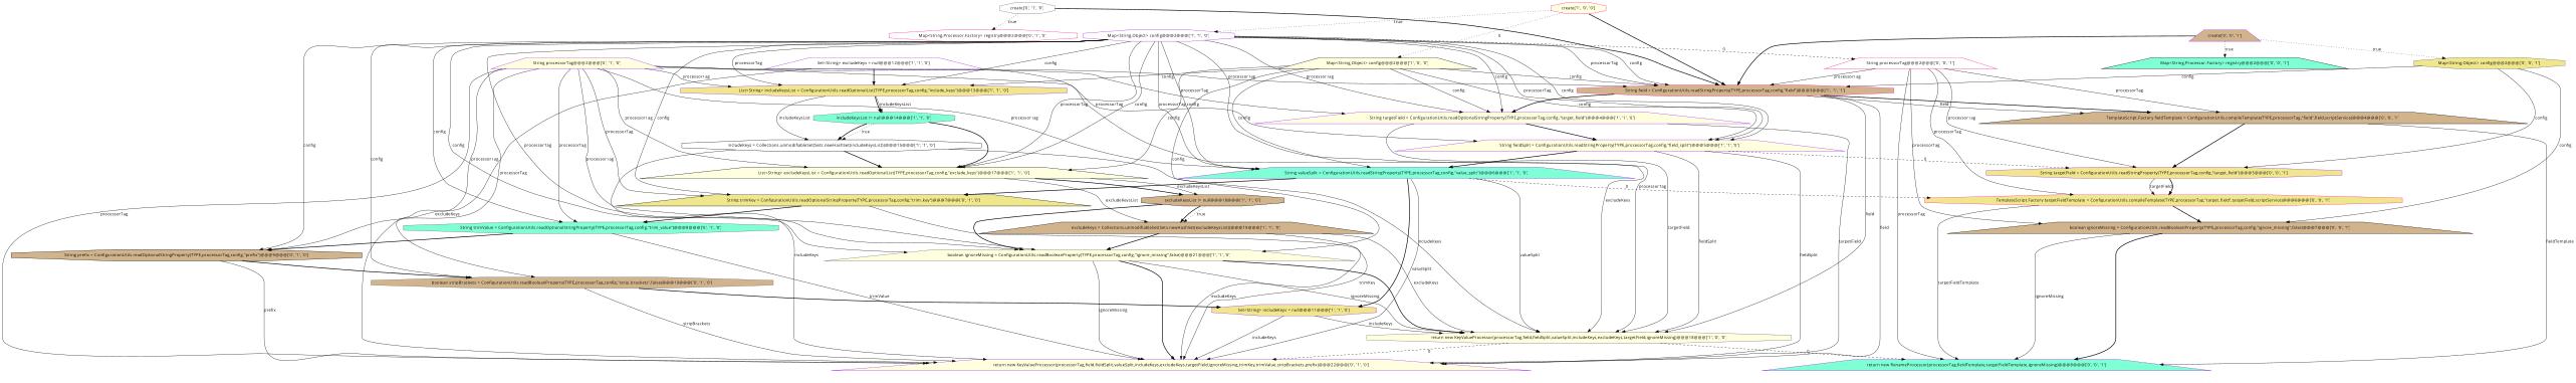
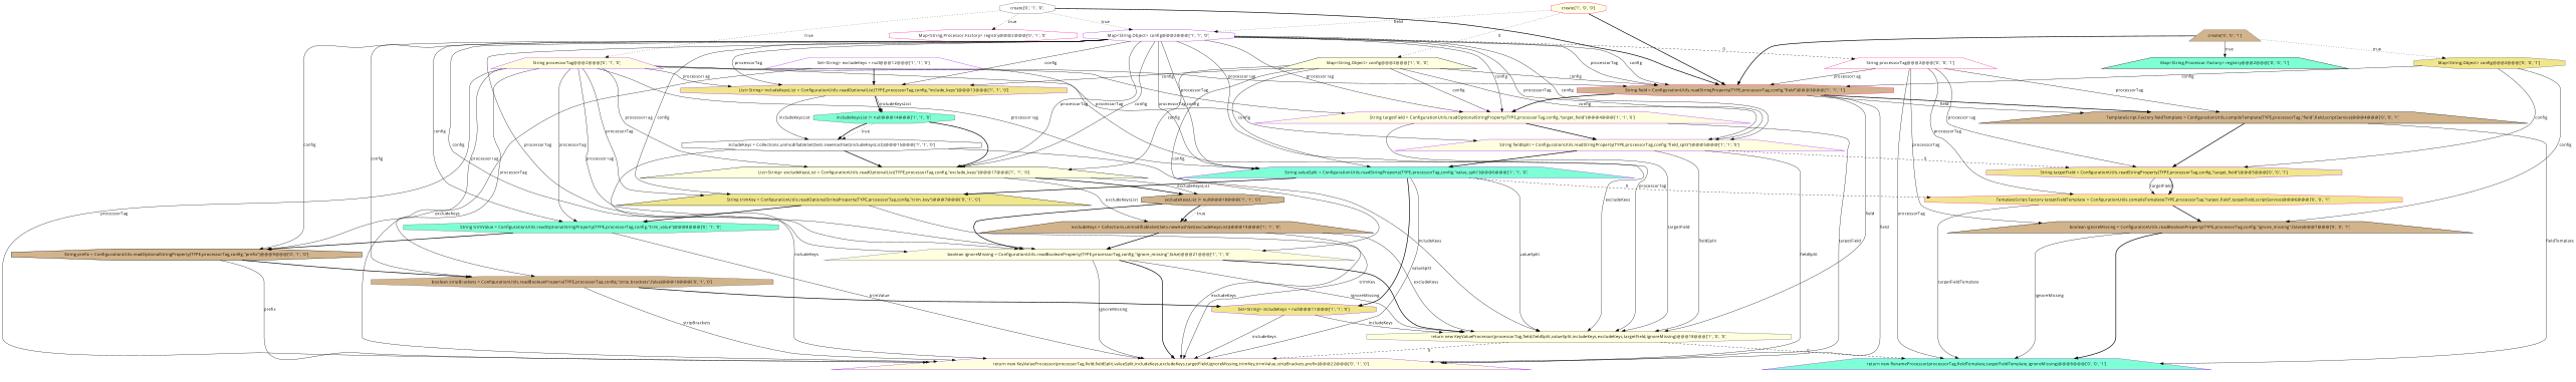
  digraph {
    fontname="Open Sans"
    node [color=purple fillcolor=lightyellow fontname="Open Sans" shape=octagon style=filled]
    edge [fontname="Open Sans" style=solid]
    n1 [color=deeppink fillcolor=tan label="String field = ConfigurationUtils.readStringProperty(TYPE,processorTag,config,\"field\")@@@3@@@['1', '1', '1']"]
    n2 [label="return new KeyValueProcessor(processorTag,field,fieldSplit,valueSplit,includeKeys,excludeKeys,targetField,ignoreMissing,trimKey,trimValue,stripBrackets,prefix)@@@22@@@['0', '1', '0']" shape=trapezium]
    n3 [color=gray40 label="return new KeyValueProcessor(processorTag,field,fieldSplit,valueSplit,includeKeys,excludeKeys,targetField,ignoreMissing)@@@18@@@['1', '0', '0']"]
    n4 [label="String targetField = ConfigurationUtils.readOptionalStringProperty(TYPE,processorTag,config,\"target_field\")@@@4@@@['1', '1', '0']" shape=trapezium]
    n5 [color=black fillcolor=tan label="TemplateScript.Factory fieldTemplate = ConfigurationUtils.compileTemplate(TYPE,processorTag,\"field\",field,scriptService)@@@4@@@['0', '0', '1']" shape=trapezium]
    n6 [fillcolor=aquamarine label="return new RenameProcessor(processorTag,fieldTemplate,targetFieldTemplate,ignoreMissing)@@@8@@@['0', '0', '1']" shape=trapezium]
    n7 [label="String fieldSplit = ConfigurationUtils.readStringProperty(TYPE,processorTag,config,\"field_split\")@@@5@@@['1', '1', '0']" shape=trapezium]
    n8 [fillcolor=khaki label="String targetField = ConfigurationUtils.readStringProperty(TYPE,processorTag,config,\"target_field\")@@@5@@@['0', '0', '1']"]
    n9 [fillcolor=khaki label="Set<String> includeKeys = null@@@11@@@['1', '1', '0']"]
    n10 [fillcolor=white label="Set<String> excludeKeys = null@@@12@@@['1', '1', '0']" shape=trapezium]
    n11 [fillcolor=khaki label="List<String> includeKeysList = ConfigurationUtils.readOptionalList(TYPE,processorTag,config,\"include_keys\")@@@13@@@['1', '1', '0']"]
    n12 [color=gray40 fillcolor=aquamarine label="includeKeysList != null@@@14@@@['1', '1', '0']"]
    n13 [color=black fillcolor=white label="includeKeys = Collections.unmodifiableSet(Sets.newHashSet(includeKeysList))@@@15@@@['1', '1', '0']"]
    n14 [color=black label="List<String> excludeKeysList = ConfigurationUtils.readOptionalList(TYPE,processorTag,config,\"exclude_keys\")@@@17@@@['1', '1', '0']" shape=trapezium]
    n15 [color=black fillcolor=tan label="excludeKeysList != null@@@18@@@['1', '1', '0']"]
    n16 [color=black fillcolor=tan label="excludeKeys = Collections.unmodifiableSet(Sets.newHashSet(excludeKeysList))@@@19@@@['1', '1', '0']" shape=trapezium]
-   n17 [fillcolor=tan label="create['0', '0', '1']" shape=trapezium]
+   n17 [color=gray40 fillcolor=tan label="create['0', '0', '1']" shape=trapezium]
    n18 [color=gray40 fillcolor=khaki label="Map<String,Object> config@@@2@@@['0', '0', '1']"]
    n19 [color=black fillcolor=aquamarine label="Map<String,Processor.Factory> registry@@@2@@@['0', '0', '1']" shape=trapezium]
    n20 [color=black fillcolor=tan label="boolean ignoreMissing = ConfigurationUtils.readBooleanProperty(TYPE,processorTag,config,\"ignore_missing\",false)@@@7@@@['0', '0', '1']" shape=trapezium]
    n21 [color=deeppink fillcolor=white label="String processorTag@@@2@@@['0', '0', '1']" shape=trapezium]
    n22 [color=deeppink fillcolor=khaki label="TemplateScript.Factory targetFieldTemplate = ConfigurationUtils.compileTemplate(TYPE,processorTag,\"target_field\",targetField,scriptService)@@@6@@@['0', '0', '1']"]
    n23 [color=gray40 label="boolean ignoreMissing = ConfigurationUtils.readBooleanProperty(TYPE,processorTag,config,\"ignore_missing\",false)@@@21@@@['1', '1', '0']" shape=trapezium]
    n24 [color=black fillcolor=tan label="String prefix = ConfigurationUtils.readOptionalStringProperty(TYPE,processorTag,config,\"prefix\")@@@9@@@['0', '1', '0']"]
    n25 [color=gray40 fillcolor=tan label="boolean stripBrackets = ConfigurationUtils.readBooleanProperty(TYPE,processorTag,config,\"strip_brackets\",false)@@@10@@@['0', '1', '0']"]
    n26 [color=deeppink fillcolor=white label="Map<String,Processor.Factory> registry@@@2@@@['0', '1', '0']"]
    n27 [fillcolor=white label="Map<String,Object> config@@@2@@@['1', '1', '0']"]
    n28 [color=gray40 fillcolor=aquamarine label="String trimValue = ConfigurationUtils.readOptionalStringProperty(TYPE,processorTag,config,\"trim_value\")@@@8@@@['0', '1', '0']"]
    n29 [color=black fillcolor=khaki label="String trimKey = ConfigurationUtils.readOptionalStringProperty(TYPE,processorTag,config,\"trim_key\")@@@7@@@['0', '1', '0']" shape=trapezium]
    n30 [fillcolor=aquamarine label="String valueSplit = ConfigurationUtils.readStringProperty(TYPE,processorTag,config,\"value_split\")@@@6@@@['1', '1', '0']" shape=trapezium]
    n31 [label="String processorTag@@@2@@@['0', '1', '0']" shape=trapezium]
    n32 [color=gray40 fillcolor=white label="create['0', '1', '0']"]
    n33 [color=deeppink label="create['1', '0', '0']"]
    n34 [color=black label="Map<String,Object> config@@@2@@@['1', '0', '0']" shape=trapezium]
    n1 -> n2 [label=field]
    n1 -> n3 [label=field]
    n1 -> n4 [style=bold]
    n1 -> n5 [style=bold]
    n1 -> n5 [label=field]
    n3 -> n2 [label=0 style=dashed]
    n3 -> n6 [label=0 style=dashed]
    n4 -> n2 [label=targetField]
    n4 -> n3 [label=targetField]
    n4 -> n7 [style=bold]
    n5 -> n6 [label=fieldTemplate]
    n5 -> n8 [style=bold]
    n7 -> n2 [label=fieldSplit]
    n7 -> n3 [label=fieldSplit]
    n7 -> n8 [label=0 style=dashed]
    n7 -> n30 [style=bold]
    n8 -> n22 [label=targetField]
    n8 -> n22 [style=bold]
    n9 -> n2 [label=includeKeys]
    n9 -> n3 [label=includeKeys]
    n10 -> n2 [label=excludeKeys]
    n10 -> n3 [label=excludeKeys]
    n10 -> n11 [style=bold]
    n11 -> n12 [style=bold]
    n11 -> n12 [label=includeKeysList]
    n11 -> n13 [label=includeKeysList]
    n12 -> n13 [label=true style=dotted]
    n12 -> n13 [style=bold]
    n12 -> n14 [style=bold]
    n13 -> n2 [label=includeKeys]
    n13 -> n3 [label=includeKeys]
    n13 -> n14 [style=bold]
    n14 -> n15 [label=excludeKeysList]
    n14 -> n15 [style=bold]
    n14 -> n16 [label=excludeKeysList]
    n15 -> n16 [label=true style=dotted]
    n15 -> n16 [style=bold]
    n15 -> n23 [style=bold]
    n16 -> n2 [label=excludeKeys]
    n16 -> n3 [label=excludeKeys]
    n16 -> n23 [style=bold]
    n17 -> n1 [style=bold]
    n17 -> n18 [label=true style=dotted]
-   n17 -> n19 [label=true style=dotted]
+   n17 -> n19 [label=true]
    n18 -> n1 [label=config]
    n18 -> n8 [label=config]
    n18 -> n20 [label=config]
    n20 -> n6 [style=bold]
    n20 -> n6 [label=ignoreMissing]
    n21 -> n1 [label=processorTag]
    n21 -> n5 [label=processorTag]
    n21 -> n6 [label=processorTag]
    n21 -> n8 [label=processorTag]
    n21 -> n20 [label=processorTag]
    n21 -> n22 [label=processorTag]
    n22 -> n6 [label=targetFieldTemplate]
    n22 -> n20 [style=bold]
    n23 -> n2 [label=ignoreMissing]
    n23 -> n2 [style=bold]
    n23 -> n3 [label=ignoreMissing]
    n23 -> n3 [style=bold]
    n24 -> n2 [label=prefix]
    n24 -> n25 [style=bold]
    n25 -> n2 [label=stripBrackets]
    n25 -> n9 [style=bold]
    n27 -> n1 [label=processorTag]
    n27 -> n1 [label=config]
    n27 -> n3 [label=processorTag]
    n27 -> n4 [label=processorTag]
    n27 -> n4 [label=config]
    n27 -> n7 [label=processorTag]
    n27 -> n7 [label=config]
    n27 -> n11 [label=processorTag]
    n27 -> n11 [label=config]
    n27 -> n14 [label=processorTag]
    n27 -> n14 [label=config]
    n27 -> n21 [label=0 style=dashed]
    n27 -> n23 [label=config]
    n27 -> n23 [label=processorTag]
    n27 -> n24 [label=config]
    n27 -> n25 [label=config]
    n27 -> n28 [label=config]
    n27 -> n29 [label=config]
    n27 -> n30 [label=config]
    n27 -> n30 [label=processorTag]
    n28 -> n2 [label=trimValue]
    n28 -> n24 [style=bold]
    n29 -> n2 [label=trimKey]
    n29 -> n28 [style=bold]
    n30 -> n2 [label=valueSplit]
    n30 -> n3 [label=valueSplit]
    n30 -> n9 [style=bold]
    n30 -> n22 [label=0 style=dashed]
    n30 -> n29 [style=bold]
    n31 -> n1 [label=processorTag]
    n31 -> n2 [label=processorTag]
    n31 -> n4 [label=processorTag]
    n31 -> n7 [label=processorTag]
    n31 -> n11 [label=processorTag]
    n31 -> n14 [label=processorTag]
    n31 -> n23 [label=processorTag]
    n31 -> n24 [label=processorTag]
    n31 -> n25 [label=processorTag]
    n31 -> n28 [label=processorTag]
    n31 -> n29 [label=processorTag]
    n31 -> n30 [label=processorTag]
    n32 -> n1 [style=bold]
    n32 -> n26 [label=true style=dotted]
+   n32 -> n27 [label=true style=dotted]
+   n32 -> n31 [label=true style=dotted]
    n33 -> n1 [style=bold]
-   n33 -> n27 [label=true style=dotted]
+   n33 -> n27 [label=field style=dotted]
    n33 -> n34 [label=0 style=dotted]
    n34 -> n1 [label=config]
    n34 -> n4 [label=config]
    n34 -> n7 [label=config]
    n34 -> n11 [label=config]
    n34 -> n14 [label=config]
    n34 -> n23 [label=config]
    n34 -> n30 [label=config]
  }
